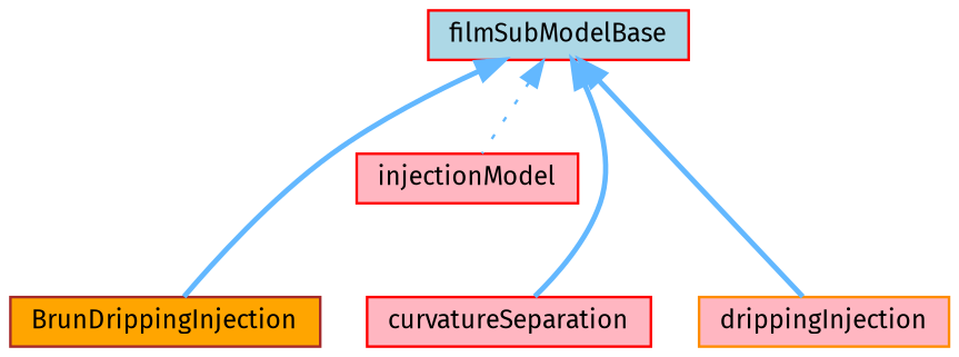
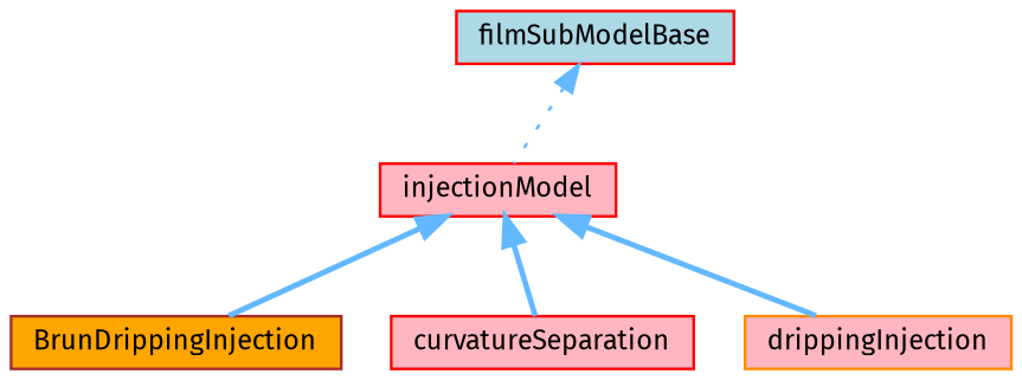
  digraph {
    fontname="Fira Sans"
    node [color=red fillcolor=lightpink fontname="Fira Sans" fontsize=10 shape=box style=filled]
    edge [color=steelblue1 dir=back fontname="Fira Sans" fontsize=10 labelfontname=Helvetica labelfontsize=10 style=bold]
    n1 [fontcolor=black height=0.2 label=injectionModel width=0.4]
    n2 [color=brown fillcolor=orange height=0.2 label=BrunDrippingInjection width=0.4]
    n3 [height=0.2 label=curvatureSeparation width=0.4]
    n4 [color=darkorange height=0.2 label=drippingInjection width=0.4]
    n5 [fillcolor=lightblue height=0.2 label=filmSubModelBase width=0.4]
-   n5 -> n2
-   n5 -> n3
-   n5 -> n4
+   n1 -> n2
+   n1 -> n3
+   n1 -> n4
    n5 -> n1 [style=dotted]
  }
